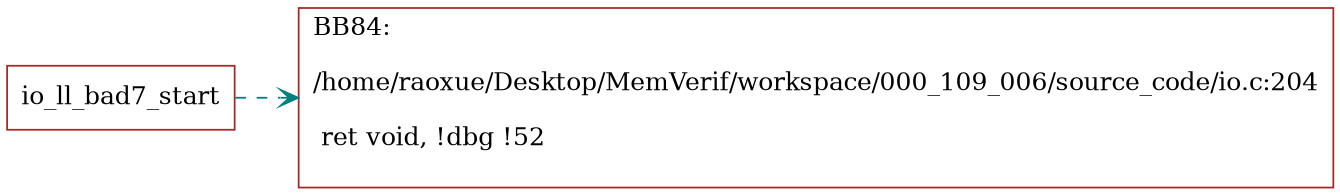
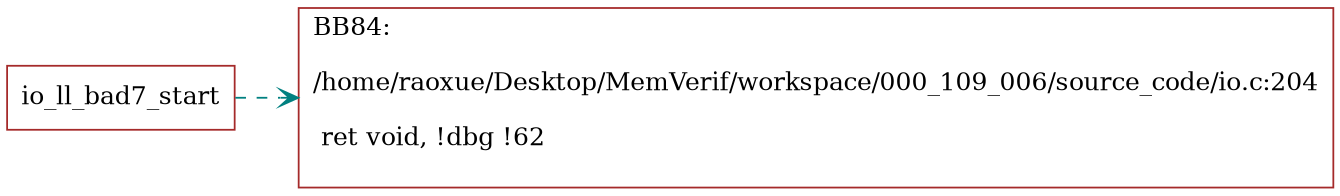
  digraph {
    rankdir=LR
    node [shape=record color=brown]
    n1 [label="{io_ll_bad7_start}"]
-   n2 [label="{BB84:\l\l/home/raoxue/Desktop/MemVerif/workspace/000_109_006/source_code/io.c:204\l\n  ret void, !dbg !52\l\n}"]
+   n2 [label="{BB84:\l\l/home/raoxue/Desktop/MemVerif/workspace/000_109_006/source_code/io.c:204\l\n  ret void, !dbg !62\l\n}"]
    n1 -> n2 [color=teal style=dashed arrowhead=vee]
  }
